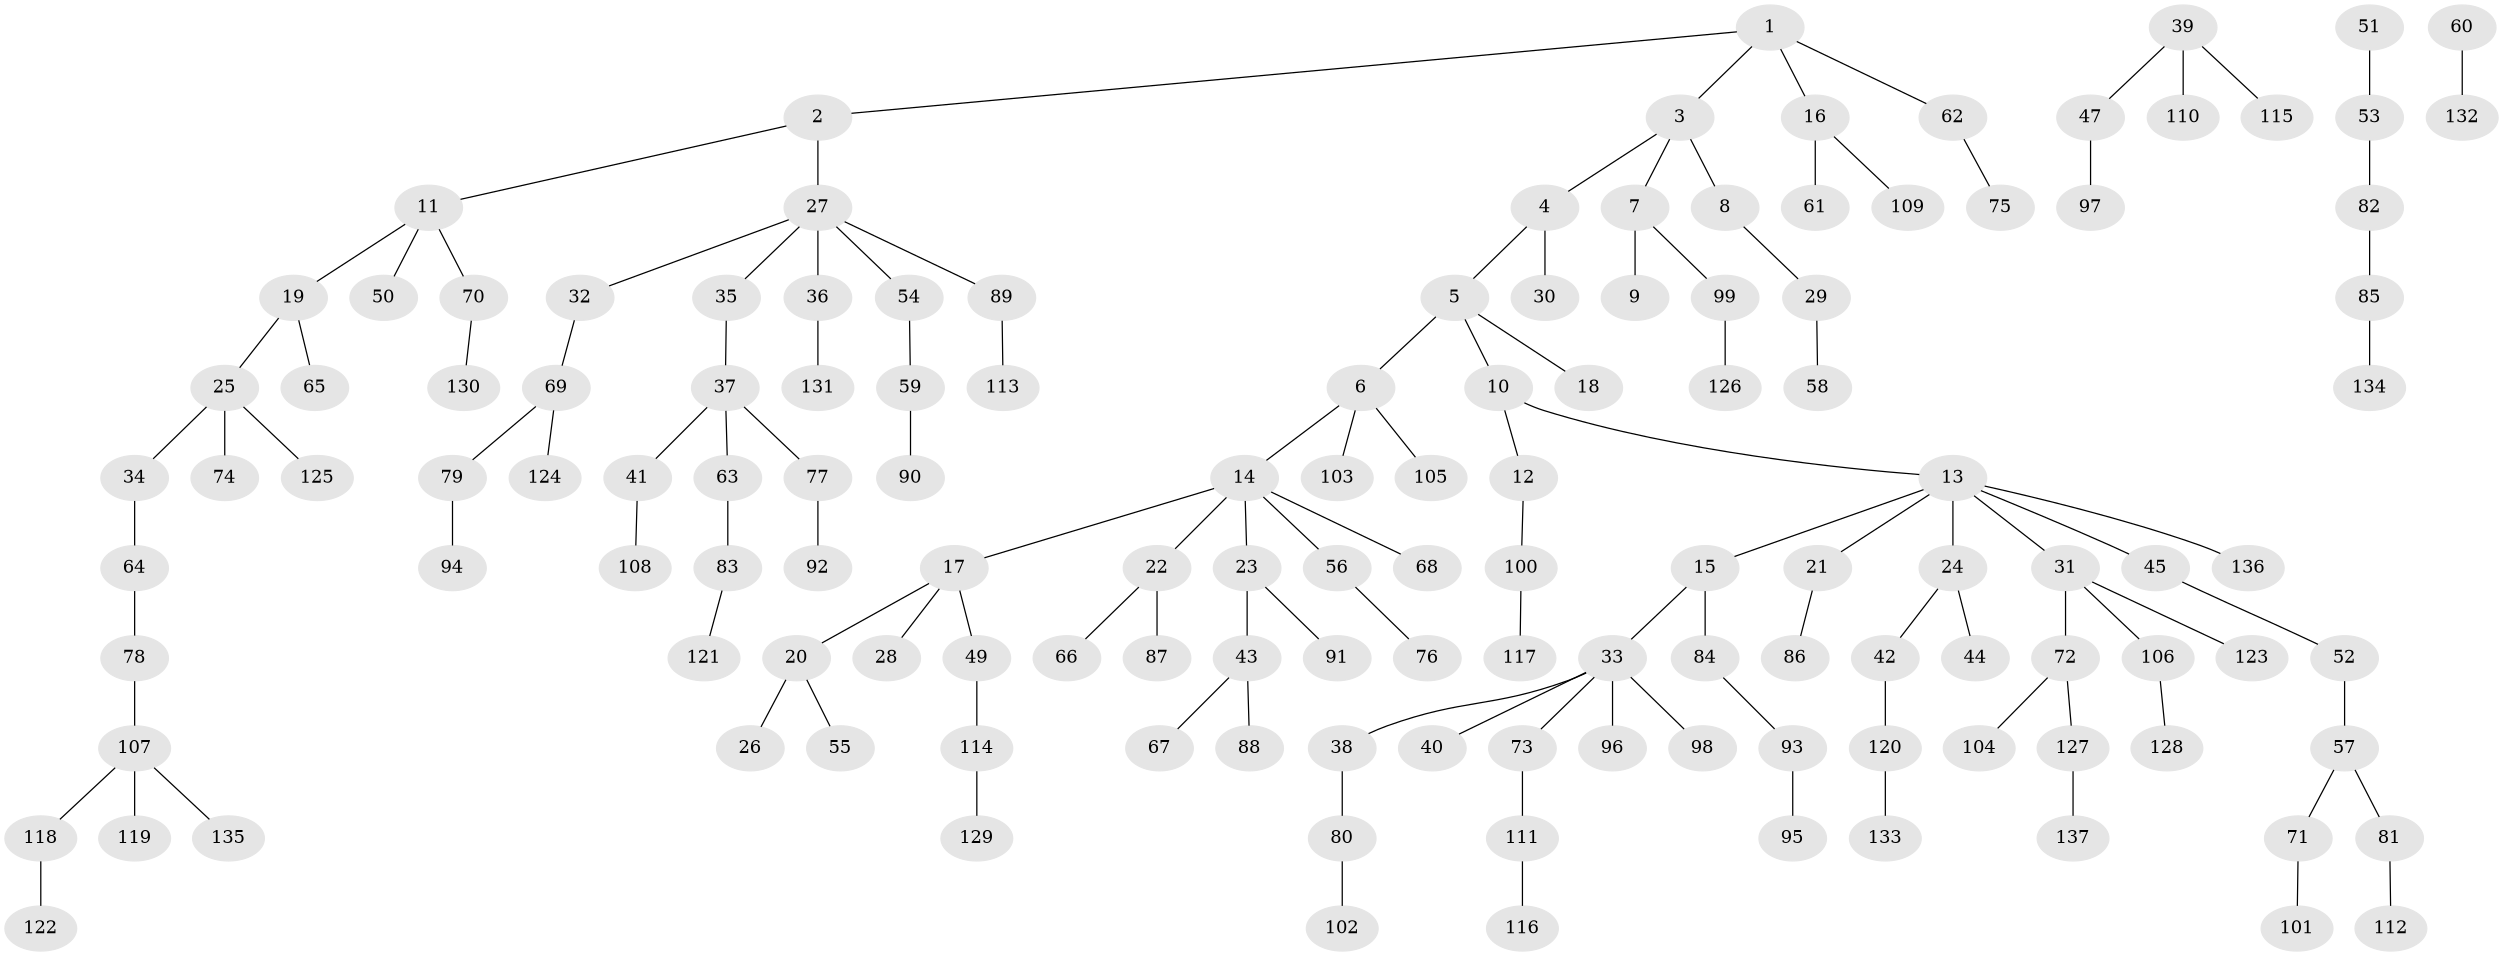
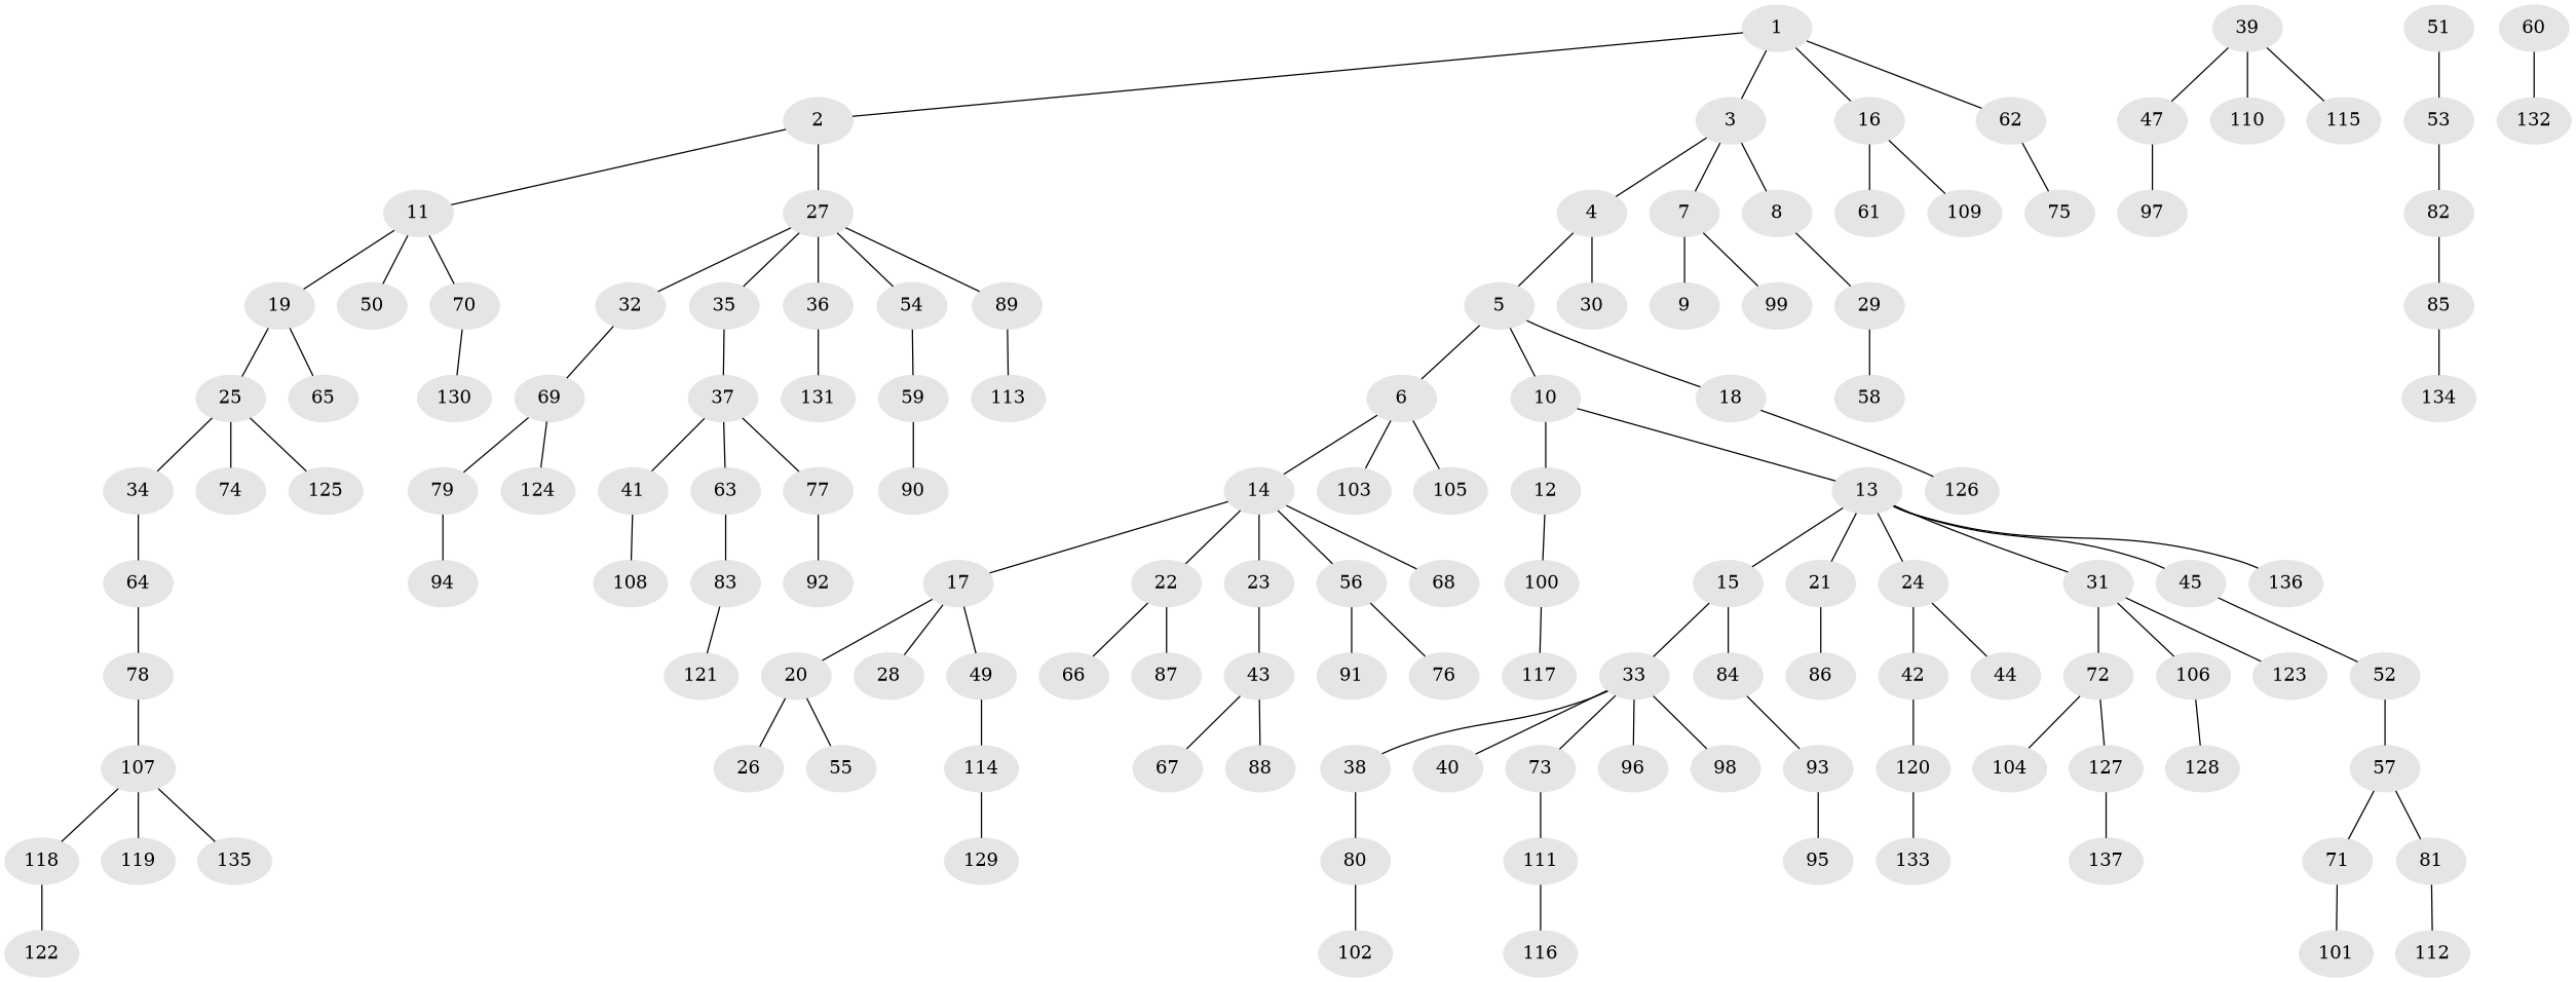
  graph {
    node [color=gray90 style=filled]
    1
    2
    3
    16
    62
    11
    27
    4
    7
    8
    61
    109
    75
    19
    50
    70
    32
    35
    36
    54
    89
    5
    30
    9
    99
    29
    6
    10
    18
    14
    103
    105
    12
    13
    126
    17
    22
    23
    56
    68
    58
    100
    15
    21
    24
    31
    45
    136
    25
    65
    130
    117
    33
    84
    86
    42
    44
    72
    106
    123
    52
    20
    28
    49
    66
    87
    43
    91
    76
    38
    40
    73
    96
    98
    93
    39
    47
    110
    115
    26
    55
    114
    34
    74
    125
    67
    88
    120
    64
    69
    37
    131
    59
    113
    104
    127
    128
    79
    124
    80
    111
    78
    41
    63
    77
    108
    83
    92
    102
    97
    133
    57
    51
    53
    60
    132
    129
    82
    71
    81
    85
    90
    101
    112
    121
    107
    94
    137
    116
    118
    119
    135
    134
    95
    122
    1 -- 2
    1 -- 3
    1 -- 16
    1 -- 62
    2 -- 11
    2 -- 27
    3 -- 4
    3 -- 7
    3 -- 8
    16 -- 61
    16 -- 109
    62 -- 75
    11 -- 19
    11 -- 50
    11 -- 70
    27 -- 32
    27 -- 35
    27 -- 36
    27 -- 54
    27 -- 89
    4 -- 5
    4 -- 30
    7 -- 9
    7 -- 99
    8 -- 29
    19 -- 25
    19 -- 65
    70 -- 130
    32 -- 69
    35 -- 37
    36 -- 131
    54 -- 59
    89 -- 113
    5 -- 6
    5 -- 10
    5 -- 18
    29 -- 58
    6 -- 14
    6 -- 103
    6 -- 105
    10 -- 12
    10 -- 13
-   99 -- 126
+   18 -- 126
    14 -- 17
    14 -- 22
    14 -- 23
    14 -- 56
    14 -- 68
    12 -- 100
    13 -- 15
    13 -- 21
    13 -- 24
    13 -- 31
    13 -- 45
    13 -- 136
    17 -- 20
    17 -- 28
    17 -- 49
    22 -- 66
    22 -- 87
    23 -- 43
-   23 -- 91
+   56 -- 91
    56 -- 76
    100 -- 117
    15 -- 33
    15 -- 84
    21 -- 86
    24 -- 42
    24 -- 44
    31 -- 72
    31 -- 106
    31 -- 123
    45 -- 52
    25 -- 34
    25 -- 74
    25 -- 125
    33 -- 38
    33 -- 40
    33 -- 73
    33 -- 96
    33 -- 98
    84 -- 93
    42 -- 120
    72 -- 104
    72 -- 127
    106 -- 128
    52 -- 57
    20 -- 26
    20 -- 55
    49 -- 114
    43 -- 67
    43 -- 88
    38 -- 80
    73 -- 111
    93 -- 95
    39 -- 47
    39 -- 110
    39 -- 115
    47 -- 97
    114 -- 129
    34 -- 64
    120 -- 133
    64 -- 78
    69 -- 79
    69 -- 124
    37 -- 41
    37 -- 63
    37 -- 77
    59 -- 90
    127 -- 137
    79 -- 94
    80 -- 102
    111 -- 116
    78 -- 107
    41 -- 108
    63 -- 83
    77 -- 92
    83 -- 121
    57 -- 71
    57 -- 81
    51 -- 53
    53 -- 82
    60 -- 132
    82 -- 85
    71 -- 101
    81 -- 112
    85 -- 134
    107 -- 118
    107 -- 119
    107 -- 135
    118 -- 122
  }
